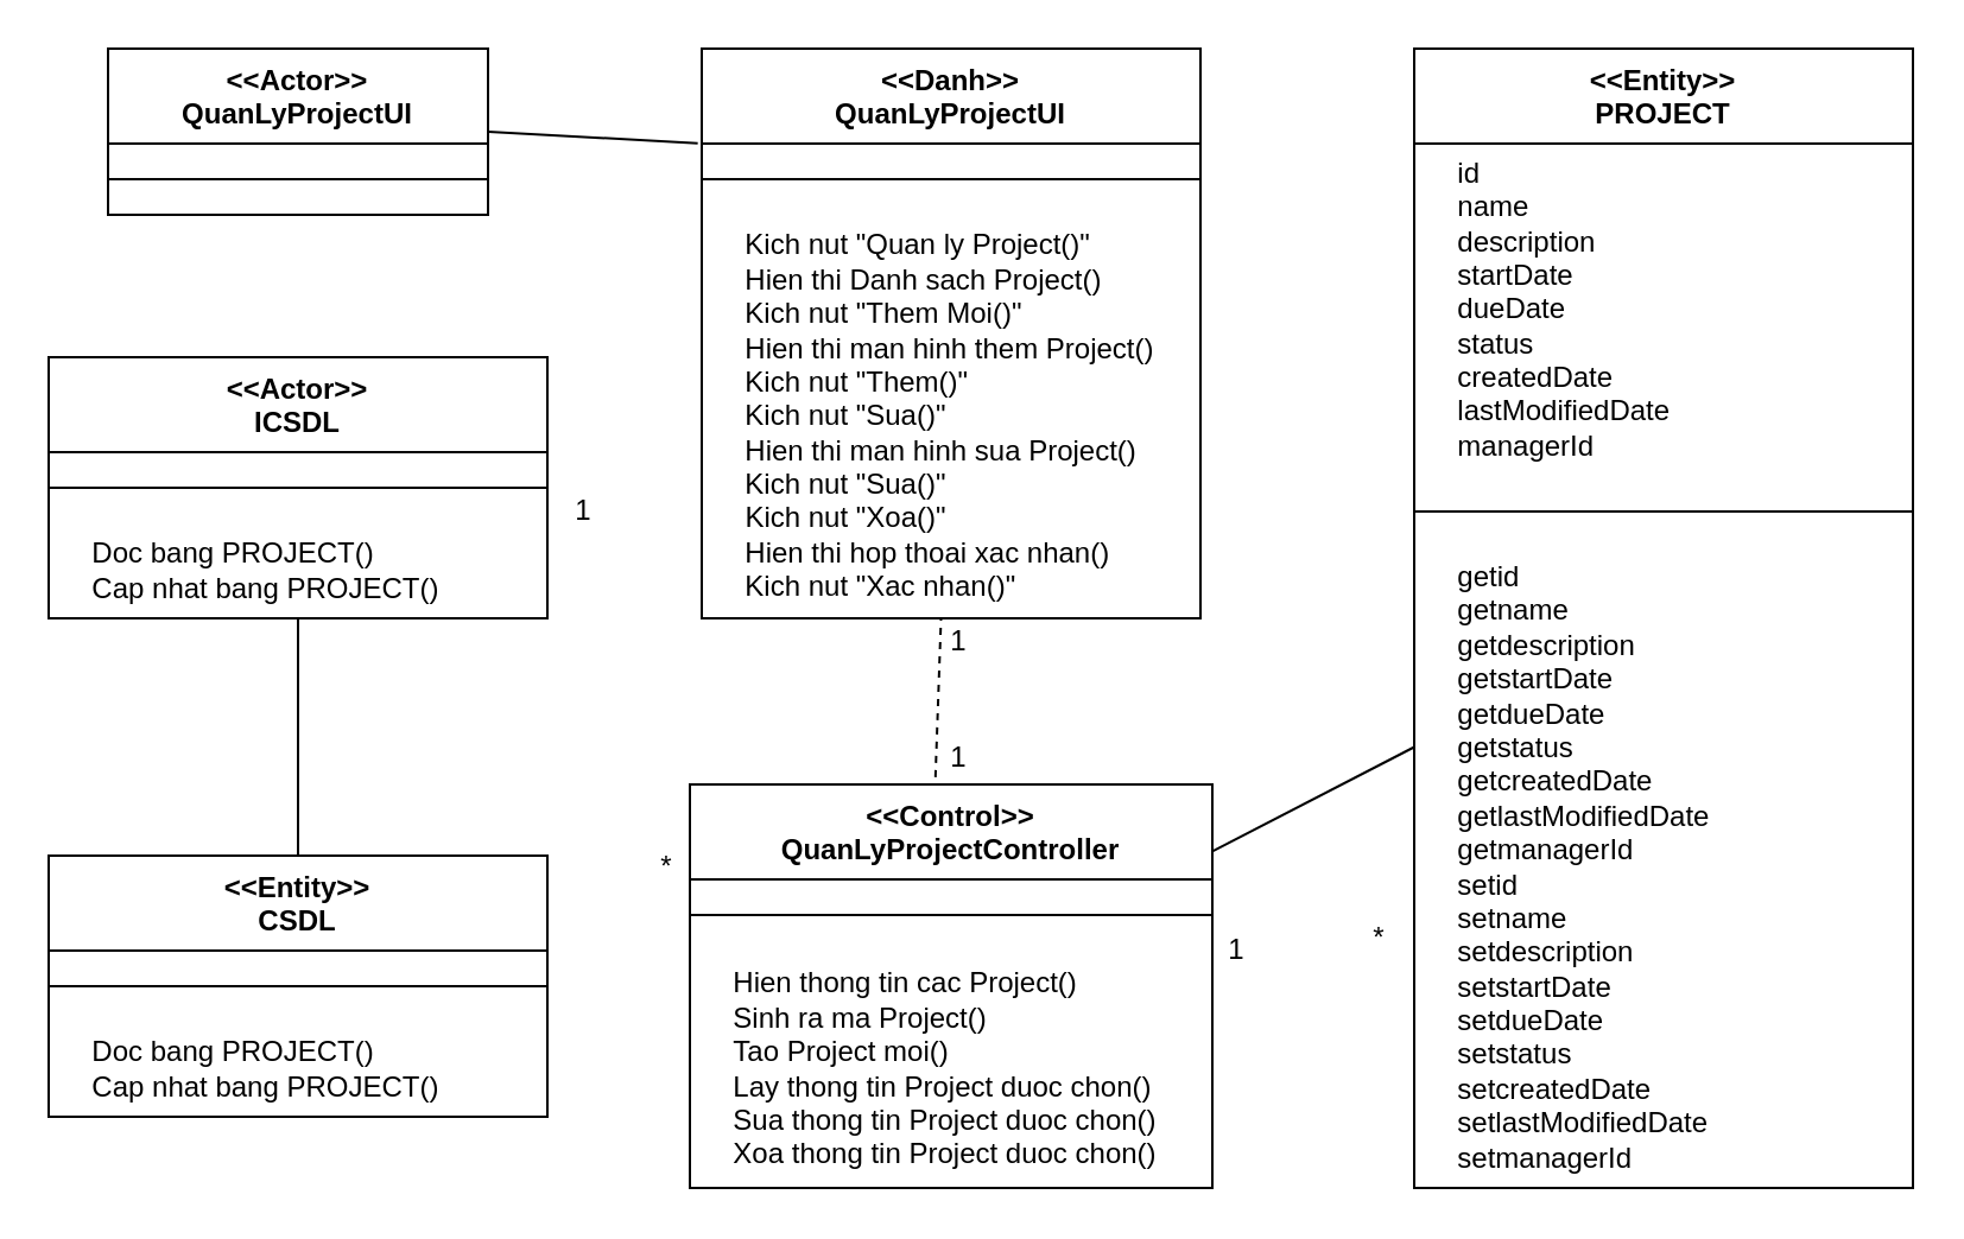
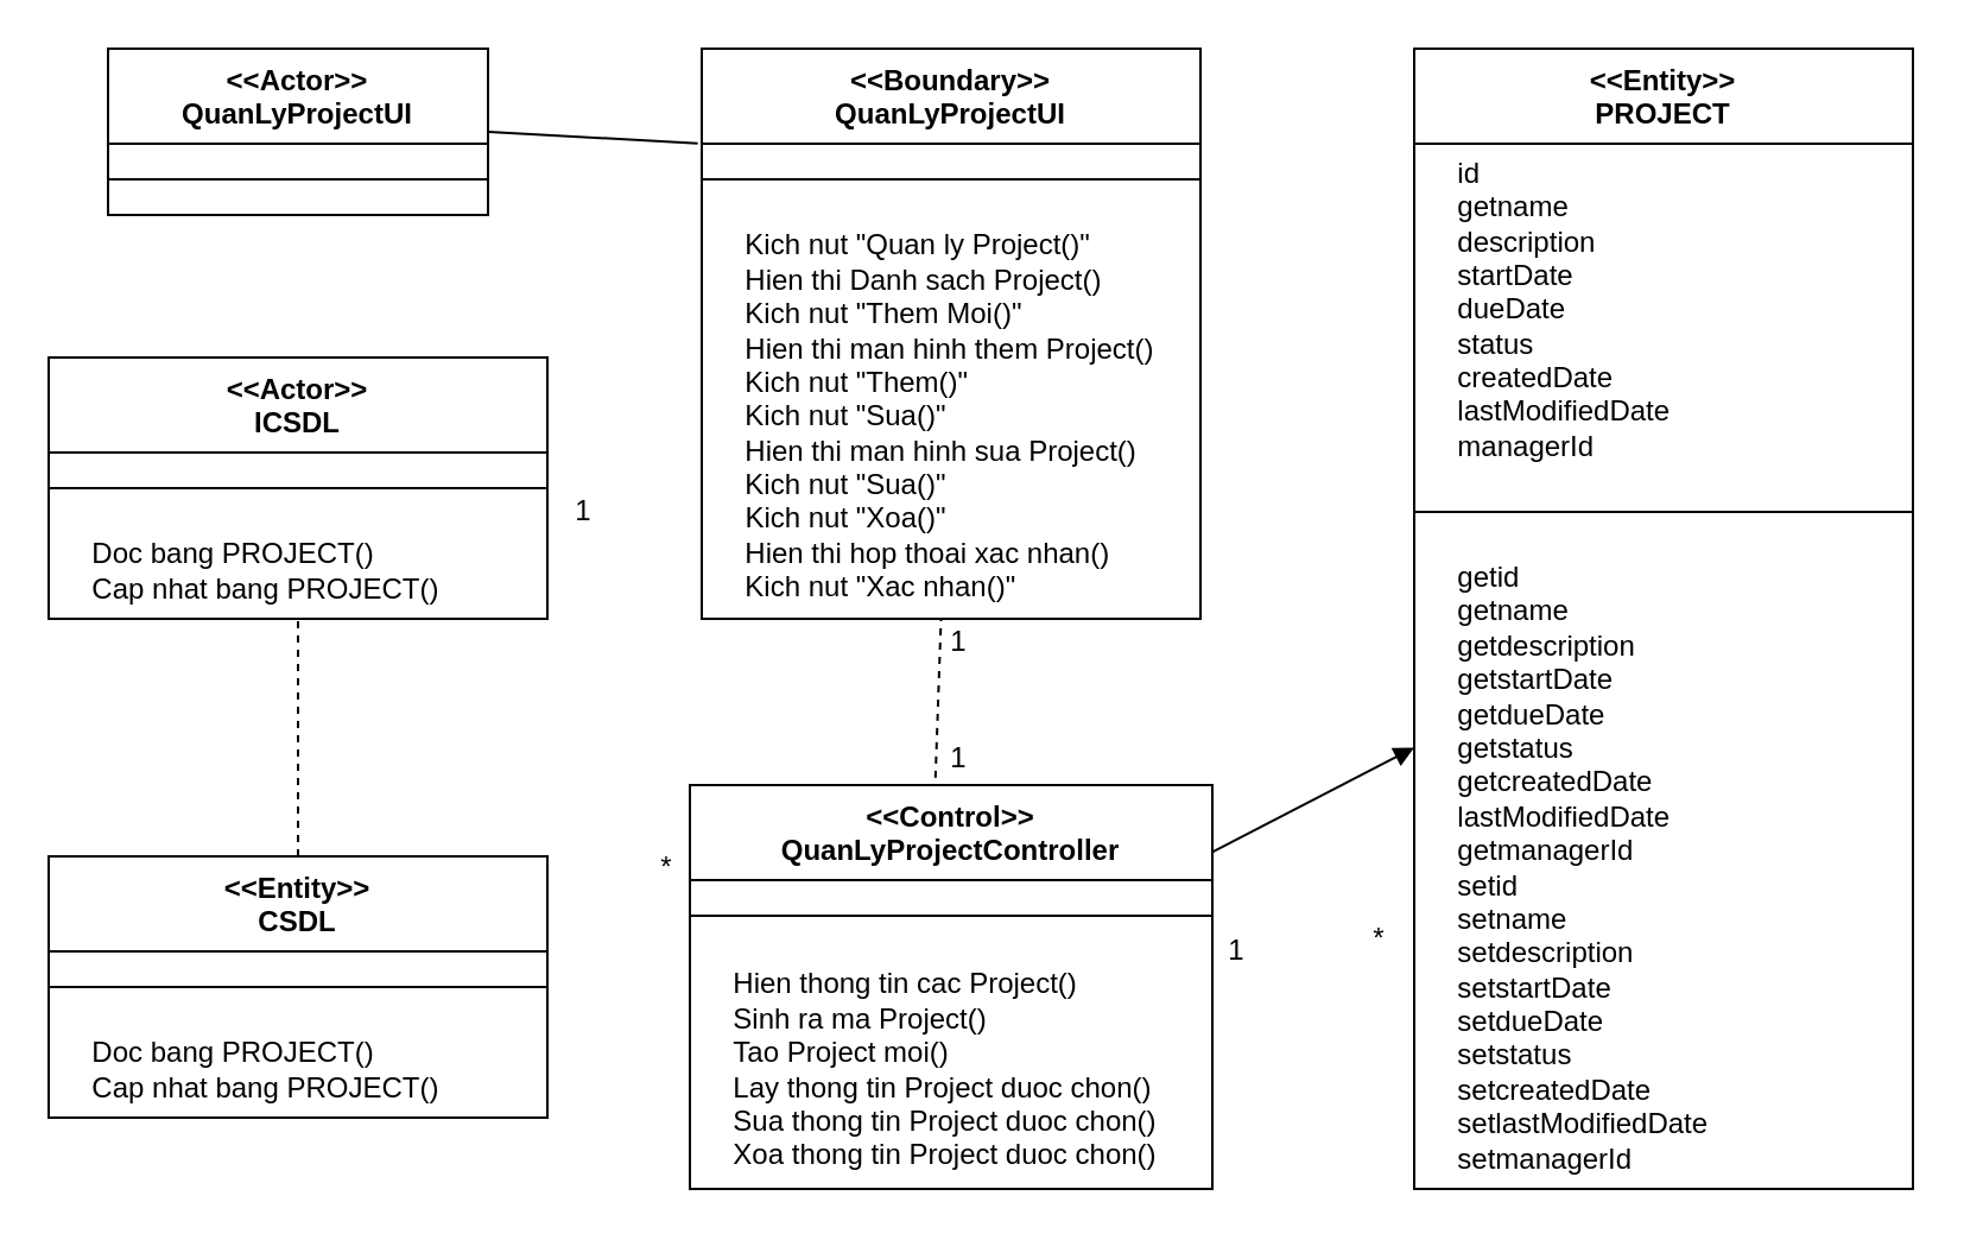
  <mxCell id="0" />
  <mxCell id="1" parent="0" />
  <mxCell id="2" value="&amp;lt;&amp;lt;Actor&amp;gt;&amp;gt;&lt;div&gt;QuanLyProjectUI&lt;/div&gt;" style="swimlane;fontStyle=1;align=center;verticalAlign=top;childLayout=stackLayout;horizontal=1;startSize=40;horizontalStack=0;resizeParent=1;resizeParentMax=0;resizeLast=0;collapsible=1;marginBottom=0;whiteSpace=wrap;html=1;" vertex="1" parent="1"><mxGeometry x="45" y="20" width="160" height="70" as="geometry" /></mxCell>
  <mxCell id="3" value="" style="line;strokeWidth=1;fillColor=none;align=left;verticalAlign=middle;spacingTop=-1;spacingLeft=3;spacingRight=3;rotatable=0;labelPosition=right;points=[];portConstraint=eastwest;strokeColor=inherit;" vertex="1" parent="2"><mxGeometry y="40" width="160" height="30" as="geometry" /></mxCell>
- <mxCell id="4" value="&amp;lt;&amp;lt;Danh&amp;gt;&amp;gt;&lt;div&gt;QuanLyProjectUI&lt;/div&gt;" style="swimlane;fontStyle=1;align=center;verticalAlign=top;childLayout=stackLayout;horizontal=1;startSize=40;horizontalStack=0;resizeParent=1;resizeParentMax=0;resizeLast=0;collapsible=1;marginBottom=0;whiteSpace=wrap;html=1;" vertex="1" parent="1"><mxGeometry x="295" y="20" width="210" height="240" as="geometry" /></mxCell>
+ <mxCell id="4" value="&amp;lt;&amp;lt;Boundary&amp;gt;&amp;gt;&lt;div&gt;QuanLyProjectUI&lt;/div&gt;" style="swimlane;fontStyle=1;align=center;verticalAlign=top;childLayout=stackLayout;horizontal=1;startSize=40;horizontalStack=0;resizeParent=1;resizeParentMax=0;resizeLast=0;collapsible=1;marginBottom=0;whiteSpace=wrap;html=1;" vertex="1" parent="1"><mxGeometry x="295" y="20" width="210" height="240" as="geometry" /></mxCell>
  <mxCell id="5" value="" style="line;strokeWidth=1;fillColor=none;align=left;verticalAlign=middle;spacingTop=-1;spacingLeft=3;spacingRight=3;rotatable=0;labelPosition=right;points=[];portConstraint=eastwest;strokeColor=inherit;" vertex="1" parent="4"><mxGeometry y="40" width="210" height="30" as="geometry" /></mxCell>
  <mxCell id="6" value="&amp;nbsp; &amp;nbsp; &amp;nbsp;Kich nut &quot;Quan ly Project()&quot;&lt;br&gt;&lt;div&gt;&lt;span style=&quot;background-color: transparent; color: light-dark(rgb(0, 0, 0), rgb(255, 255, 255));&quot;&gt;&amp;nbsp; &amp;nbsp; &amp;nbsp;&lt;/span&gt;Hien thi Danh sach Project()&lt;/div&gt;&lt;div&gt;&lt;span style=&quot;background-color: transparent; color: light-dark(rgb(0, 0, 0), rgb(255, 255, 255));&quot;&gt;&amp;nbsp; &amp;nbsp; &amp;nbsp;&lt;/span&gt;Kich nut &quot;Them Moi()&quot;&lt;/div&gt;&lt;div&gt;&lt;span style=&quot;background-color: transparent; color: light-dark(rgb(0, 0, 0), rgb(255, 255, 255));&quot;&gt;&amp;nbsp; &amp;nbsp; &amp;nbsp;&lt;/span&gt;Hien thi man hinh them Project()&lt;/div&gt;&lt;div&gt;&lt;span style=&quot;background-color: transparent; color: light-dark(rgb(0, 0, 0), rgb(255, 255, 255));&quot;&gt;&amp;nbsp; &amp;nbsp; &amp;nbsp;&lt;/span&gt;Kich nut &quot;Them()&quot;&lt;/div&gt;&lt;div&gt;&lt;span style=&quot;background-color: transparent; color: light-dark(rgb(0, 0, 0), rgb(255, 255, 255));&quot;&gt;&amp;nbsp; &amp;nbsp; &amp;nbsp;&lt;/span&gt;Kich nut &quot;Sua()&quot;&lt;/div&gt;&lt;div&gt;&amp;nbsp; &amp;nbsp; &amp;nbsp;&lt;span style=&quot;background-color: transparent; color: light-dark(rgb(0, 0, 0), rgb(255, 255, 255));&quot;&gt;Hien thi man hinh sua Project()&lt;/span&gt;&lt;/div&gt;&lt;div&gt;&lt;span style=&quot;background-color: transparent; color: light-dark(rgb(0, 0, 0), rgb(255, 255, 255));&quot;&gt;&amp;nbsp; &amp;nbsp; &amp;nbsp;&lt;/span&gt;Kich nut &quot;Sua()&quot;&lt;/div&gt;&lt;div&gt;&amp;nbsp;&lt;span style=&quot;background-color: transparent; color: light-dark(rgb(0, 0, 0), rgb(255, 255, 255));&quot;&gt;&amp;nbsp;&amp;nbsp; &amp;nbsp;&lt;/span&gt;&lt;span style=&quot;background-color: transparent; color: light-dark(rgb(0, 0, 0), rgb(255, 255, 255));&quot;&gt;Kich nut &quot;Xoa()&quot;&lt;/span&gt;&lt;/div&gt;&lt;div&gt;&amp;nbsp; &amp;nbsp; &amp;nbsp;&lt;span style=&quot;background-color: transparent; color: light-dark(rgb(0, 0, 0), rgb(255, 255, 255));&quot;&gt;Hien thi hop thoai xac nhan()&lt;/span&gt;&lt;/div&gt;&lt;div&gt;&lt;span style=&quot;background-color: transparent; color: light-dark(rgb(0, 0, 0), rgb(255, 255, 255));&quot;&gt;&amp;nbsp; &amp;nbsp; &amp;nbsp;&lt;/span&gt;Kich nut &quot;Xac nhan()&quot;&lt;/div&gt;" style="text;html=1;align=left;verticalAlign=middle;resizable=0;points=[];autosize=1;strokeColor=none;fillColor=none;" vertex="1" parent="4"><mxGeometry y="70" width="210" height="170" as="geometry" /></mxCell>
  <mxCell id="7" value="&amp;lt;&amp;lt;Control&amp;gt;&amp;gt;&lt;div&gt;QuanLyProjectController&lt;/div&gt;" style="swimlane;fontStyle=1;align=center;verticalAlign=top;childLayout=stackLayout;horizontal=1;startSize=40;horizontalStack=0;resizeParent=1;resizeParentMax=0;resizeLast=0;collapsible=1;marginBottom=0;whiteSpace=wrap;html=1;" vertex="1" parent="1"><mxGeometry x="290" y="330" width="220" height="170" as="geometry" /></mxCell>
  <mxCell id="8" value="" style="line;strokeWidth=1;fillColor=none;align=left;verticalAlign=middle;spacingTop=-1;spacingLeft=3;spacingRight=3;rotatable=0;labelPosition=right;points=[];portConstraint=eastwest;strokeColor=inherit;" vertex="1" parent="7"><mxGeometry y="40" width="220" height="30" as="geometry" /></mxCell>
  <mxCell id="9" value="&amp;nbsp; &amp;nbsp; &amp;nbsp;Hien thong tin cac Project()&lt;div&gt;&amp;nbsp; &amp;nbsp; &amp;nbsp;Sinh ra ma Project()&lt;/div&gt;&lt;div&gt;&amp;nbsp; &amp;nbsp; &amp;nbsp;Tao Project moi()&lt;/div&gt;&lt;div&gt;&amp;nbsp; &amp;nbsp; &amp;nbsp;Lay thong tin Project duoc chon()&lt;/div&gt;&lt;div&gt;&amp;nbsp; &amp;nbsp; &amp;nbsp;Sua&amp;nbsp;&lt;span style=&quot;background-color: transparent; color: light-dark(rgb(0, 0, 0), rgb(255, 255, 255));&quot;&gt;thong tin Project duoc chon()&lt;/span&gt;&lt;/div&gt;&lt;div&gt;&amp;nbsp; &amp;nbsp; &amp;nbsp;Xoa&amp;nbsp;&lt;span style=&quot;background-color: transparent; color: light-dark(rgb(0, 0, 0), rgb(255, 255, 255));&quot;&gt;thong tin Project duoc chon()&lt;/span&gt;&lt;/div&gt;" style="text;html=1;align=left;verticalAlign=middle;resizable=0;points=[];autosize=1;strokeColor=none;fillColor=none;" vertex="1" parent="7"><mxGeometry y="70" width="220" height="100" as="geometry" /></mxCell>
  <mxCell id="10" value="&amp;lt;&amp;lt;Entity&amp;gt;&amp;gt;&lt;div&gt;CSDL&lt;/div&gt;" style="swimlane;fontStyle=1;align=center;verticalAlign=top;childLayout=stackLayout;horizontal=1;startSize=40;horizontalStack=0;resizeParent=1;resizeParentMax=0;resizeLast=0;collapsible=1;marginBottom=0;whiteSpace=wrap;html=1;" vertex="1" parent="1"><mxGeometry x="20" y="360" width="210" height="110" as="geometry" /></mxCell>
  <mxCell id="11" value="" style="line;strokeWidth=1;fillColor=none;align=left;verticalAlign=middle;spacingTop=-1;spacingLeft=3;spacingRight=3;rotatable=0;labelPosition=right;points=[];portConstraint=eastwest;strokeColor=inherit;" vertex="1" parent="10"><mxGeometry y="40" width="210" height="30" as="geometry" /></mxCell>
  <mxCell id="12" value="&amp;nbsp; &amp;nbsp; &amp;nbsp;Doc bang PROJECT()&lt;div&gt;&amp;nbsp; &amp;nbsp; &amp;nbsp;Cap nhat bang PROJECT()&lt;/div&gt;" style="text;html=1;align=left;verticalAlign=middle;resizable=0;points=[];autosize=1;strokeColor=none;fillColor=none;" vertex="1" parent="10"><mxGeometry y="70" width="210" height="40" as="geometry" /></mxCell>
  <mxCell id="13" value="&amp;lt;&amp;lt;Actor&amp;gt;&amp;gt;&lt;div&gt;ICSDL&lt;/div&gt;" style="swimlane;fontStyle=1;align=center;verticalAlign=top;childLayout=stackLayout;horizontal=1;startSize=40;horizontalStack=0;resizeParent=1;resizeParentMax=0;resizeLast=0;collapsible=1;marginBottom=0;whiteSpace=wrap;html=1;" vertex="1" parent="1"><mxGeometry x="20" y="150" width="210" height="110" as="geometry" /></mxCell>
  <mxCell id="14" value="" style="line;strokeWidth=1;fillColor=none;align=left;verticalAlign=middle;spacingTop=-1;spacingLeft=3;spacingRight=3;rotatable=0;labelPosition=right;points=[];portConstraint=eastwest;strokeColor=inherit;" vertex="1" parent="13"><mxGeometry y="40" width="210" height="30" as="geometry" /></mxCell>
  <mxCell id="15" value="&amp;nbsp; &amp;nbsp; &amp;nbsp;Doc bang PROJECT()&lt;div&gt;&amp;nbsp; &amp;nbsp; &amp;nbsp;Cap nhat bang PROJECT()&lt;/div&gt;" style="text;html=1;align=left;verticalAlign=middle;resizable=0;points=[];autosize=1;strokeColor=none;fillColor=none;" vertex="1" parent="13"><mxGeometry y="70" width="210" height="40" as="geometry" /></mxCell>
  <mxCell id="16" value="&amp;lt;&amp;lt;Entity&amp;gt;&amp;gt;&lt;div&gt;PROJECT&lt;/div&gt;" style="swimlane;fontStyle=1;align=center;verticalAlign=top;childLayout=stackLayout;horizontal=1;startSize=40;horizontalStack=0;resizeParent=1;resizeParentMax=0;resizeLast=0;collapsible=1;marginBottom=0;whiteSpace=wrap;html=1;" vertex="1" parent="1"><mxGeometry x="595" y="20" width="210" height="480" as="geometry" /></mxCell>
- <mxCell id="17" value="&amp;nbsp; &amp;nbsp; &amp;nbsp;id&lt;div&gt;&amp;nbsp; &amp;nbsp; &amp;nbsp;name&lt;/div&gt;&lt;div&gt;&amp;nbsp; &amp;nbsp; &amp;nbsp;description&lt;/div&gt;&lt;div&gt;&amp;nbsp; &amp;nbsp; &amp;nbsp;startDate&lt;/div&gt;&lt;div&gt;&amp;nbsp; &amp;nbsp; &amp;nbsp;dueDate&lt;/div&gt;&lt;div&gt;&amp;nbsp; &amp;nbsp; &amp;nbsp;status&lt;/div&gt;&lt;div&gt;&amp;nbsp; &amp;nbsp; &amp;nbsp;createdDate&lt;/div&gt;&lt;div&gt;&amp;nbsp; &amp;nbsp; &amp;nbsp;lastModifiedDate&lt;/div&gt;&lt;div&gt;&amp;nbsp; &amp;nbsp; &amp;nbsp;managerId&lt;/div&gt;" style="text;html=1;align=left;verticalAlign=middle;resizable=0;points=[];autosize=1;strokeColor=none;fillColor=none;" vertex="1" parent="16"><mxGeometry y="40" width="210" height="140" as="geometry" /></mxCell>
+ <mxCell id="17" value="&amp;nbsp; &amp;nbsp; &amp;nbsp;id&lt;div&gt;&amp;nbsp; &amp;nbsp; &amp;nbsp;getname&lt;/div&gt;&lt;div&gt;&amp;nbsp; &amp;nbsp; &amp;nbsp;description&lt;/div&gt;&lt;div&gt;&amp;nbsp; &amp;nbsp; &amp;nbsp;startDate&lt;/div&gt;&lt;div&gt;&amp;nbsp; &amp;nbsp; &amp;nbsp;dueDate&lt;/div&gt;&lt;div&gt;&amp;nbsp; &amp;nbsp; &amp;nbsp;status&lt;/div&gt;&lt;div&gt;&amp;nbsp; &amp;nbsp; &amp;nbsp;createdDate&lt;/div&gt;&lt;div&gt;&amp;nbsp; &amp;nbsp; &amp;nbsp;lastModifiedDate&lt;/div&gt;&lt;div&gt;&amp;nbsp; &amp;nbsp; &amp;nbsp;managerId&lt;/div&gt;" style="text;html=1;align=left;verticalAlign=middle;resizable=0;points=[];autosize=1;strokeColor=none;fillColor=none;" vertex="1" parent="16"><mxGeometry y="40" width="210" height="140" as="geometry" /></mxCell>
  <mxCell id="18" value="" style="line;strokeWidth=1;fillColor=none;align=left;verticalAlign=middle;spacingTop=-1;spacingLeft=3;spacingRight=3;rotatable=0;labelPosition=right;points=[];portConstraint=eastwest;strokeColor=inherit;" vertex="1" parent="16"><mxGeometry y="180" width="210" height="30" as="geometry" /></mxCell>
- <mxCell id="19" value="&amp;nbsp; &amp;nbsp; &amp;nbsp;getid&lt;div&gt;&amp;nbsp; &amp;nbsp; &amp;nbsp;getname&lt;/div&gt;&lt;div&gt;&amp;nbsp; &amp;nbsp; &amp;nbsp;getdescription&lt;/div&gt;&lt;div&gt;&amp;nbsp; &amp;nbsp; &amp;nbsp;getstartDate&lt;/div&gt;&lt;div&gt;&amp;nbsp; &amp;nbsp; &amp;nbsp;getdueDate&lt;/div&gt;&lt;div&gt;&amp;nbsp; &amp;nbsp; &amp;nbsp;getstatus&lt;/div&gt;&lt;div&gt;&amp;nbsp; &amp;nbsp; &amp;nbsp;getcreatedDate&lt;/div&gt;&lt;div&gt;&amp;nbsp; &amp;nbsp; &amp;nbsp;getlastModifiedDate&lt;/div&gt;&lt;div&gt;&amp;nbsp; &amp;nbsp; &amp;nbsp;getmanagerId&lt;/div&gt;&lt;div&gt;&amp;nbsp; &amp;nbsp; &amp;nbsp;setid&lt;div&gt;&amp;nbsp; &amp;nbsp; &amp;nbsp;setname&lt;/div&gt;&lt;div&gt;&amp;nbsp; &amp;nbsp; &amp;nbsp;setdescription&lt;/div&gt;&lt;div&gt;&amp;nbsp; &amp;nbsp; &amp;nbsp;setstartDate&lt;/div&gt;&lt;div&gt;&amp;nbsp; &amp;nbsp; &amp;nbsp;setdueDate&lt;/div&gt;&lt;div&gt;&amp;nbsp; &amp;nbsp; &amp;nbsp;setstatus&lt;/div&gt;&lt;div&gt;&amp;nbsp; &amp;nbsp; &amp;nbsp;setcreatedDate&lt;/div&gt;&lt;div&gt;&amp;nbsp; &amp;nbsp; &amp;nbsp;setlastModifiedDate&lt;/div&gt;&lt;div&gt;&amp;nbsp; &amp;nbsp; &amp;nbsp;setmanagerId&lt;/div&gt;&lt;/div&gt;" style="text;html=1;align=left;verticalAlign=middle;resizable=0;points=[];autosize=1;strokeColor=none;fillColor=none;" vertex="1" parent="16"><mxGeometry y="210" width="210" height="270" as="geometry" /></mxCell>
+ <mxCell id="19" value="&amp;nbsp; &amp;nbsp; &amp;nbsp;getid&lt;div&gt;&amp;nbsp; &amp;nbsp; &amp;nbsp;getname&lt;/div&gt;&lt;div&gt;&amp;nbsp; &amp;nbsp; &amp;nbsp;getdescription&lt;/div&gt;&lt;div&gt;&amp;nbsp; &amp;nbsp; &amp;nbsp;getstartDate&lt;/div&gt;&lt;div&gt;&amp;nbsp; &amp;nbsp; &amp;nbsp;getdueDate&lt;/div&gt;&lt;div&gt;&amp;nbsp; &amp;nbsp; &amp;nbsp;getstatus&lt;/div&gt;&lt;div&gt;&amp;nbsp; &amp;nbsp; &amp;nbsp;getcreatedDate&lt;/div&gt;&lt;div&gt;&amp;nbsp; &amp;nbsp; &amp;nbsp;lastModifiedDate&lt;/div&gt;&lt;div&gt;&amp;nbsp; &amp;nbsp; &amp;nbsp;getmanagerId&lt;/div&gt;&lt;div&gt;&amp;nbsp; &amp;nbsp; &amp;nbsp;setid&lt;div&gt;&amp;nbsp; &amp;nbsp; &amp;nbsp;setname&lt;/div&gt;&lt;div&gt;&amp;nbsp; &amp;nbsp; &amp;nbsp;setdescription&lt;/div&gt;&lt;div&gt;&amp;nbsp; &amp;nbsp; &amp;nbsp;setstartDate&lt;/div&gt;&lt;div&gt;&amp;nbsp; &amp;nbsp; &amp;nbsp;setdueDate&lt;/div&gt;&lt;div&gt;&amp;nbsp; &amp;nbsp; &amp;nbsp;setstatus&lt;/div&gt;&lt;div&gt;&amp;nbsp; &amp;nbsp; &amp;nbsp;setcreatedDate&lt;/div&gt;&lt;div&gt;&amp;nbsp; &amp;nbsp; &amp;nbsp;setlastModifiedDate&lt;/div&gt;&lt;div&gt;&amp;nbsp; &amp;nbsp; &amp;nbsp;setmanagerId&lt;/div&gt;&lt;/div&gt;" style="text;html=1;align=left;verticalAlign=middle;resizable=0;points=[];autosize=1;strokeColor=none;fillColor=none;" vertex="1" parent="16"><mxGeometry y="210" width="210" height="270" as="geometry" /></mxCell>
  <mxCell id="20" value="" style="endArrow=none;html=1;rounded=0;exitX=1;exitY=0.5;exitDx=0;exitDy=0;entryX=-0.008;entryY=0.166;entryDx=0;entryDy=0;entryPerimeter=0;" edge="1" parent="1" source="2" target="4"><mxGeometry width="50" height="50" relative="1" as="geometry"><mxPoint x="385" y="330" as="sourcePoint" /><mxPoint x="435" y="280" as="targetPoint" /></mxGeometry></mxCell>
- <mxCell id="21" value="" style="endArrow=none;html=1;rounded=0;exitX=0.5;exitY=0;exitDx=0;exitDy=0;" edge="1" parent="1" source="10" target="13"><mxGeometry width="50" height="50" relative="1" as="geometry"><mxPoint x="265" y="387.5" as="sourcePoint" /><mxPoint x="267.52" y="191.03" as="targetPoint" /></mxGeometry></mxCell>
- <mxCell id="22" value="" style="endArrow=none;html=1;rounded=0;" edge="1" parent="1" source="7" target="16"><mxGeometry width="50" height="50" relative="1" as="geometry"><mxPoint x="300" y="383" as="sourcePoint" /><mxPoint x="240" y="215" as="targetPoint" /></mxGeometry></mxCell>
+ <mxCell id="21" value="" style="endArrow=none;html=1;rounded=0;exitX=0.5;exitY=0;exitDx=0;exitDy=0;dashed=1;" edge="1" parent="1" source="10" target="13"><mxGeometry width="50" height="50" relative="1" as="geometry"><mxPoint x="265" y="387.5" as="sourcePoint" /><mxPoint x="267.52" y="191.03" as="targetPoint" /></mxGeometry></mxCell>
+ <mxCell id="22" value="" style="endArrow=block;html=1;rounded=0;" edge="1" parent="1" source="7" target="16"><mxGeometry width="50" height="50" relative="1" as="geometry"><mxPoint x="300" y="383" as="sourcePoint" /><mxPoint x="240" y="215" as="targetPoint" /></mxGeometry></mxCell>
  <mxCell id="23" value="" style="endArrow=none;html=1;rounded=0;exitX=0.47;exitY=-0.018;exitDx=0;exitDy=0;exitPerimeter=0;dashed=1;" edge="1" parent="1" source="7" target="4"><mxGeometry width="50" height="50" relative="1" as="geometry"><mxPoint x="520" y="394" as="sourcePoint" /><mxPoint x="605" y="370" as="targetPoint" /></mxGeometry></mxCell>
  <mxCell id="24" value="1" style="text;html=1;align=center;verticalAlign=middle;resizable=0;points=[];autosize=1;strokeColor=none;fillColor=none;" vertex="1" parent="1"><mxGeometry x="505" y="385" width="30" height="30" as="geometry" /></mxCell>
  <mxCell id="25" value="*" style="text;html=1;align=center;verticalAlign=middle;resizable=0;points=[];autosize=1;strokeColor=none;fillColor=none;" vertex="1" parent="1"><mxGeometry x="565" y="380" width="30" height="30" as="geometry" /></mxCell>
  <mxCell id="26" value="1" style="text;html=1;align=center;verticalAlign=middle;resizable=0;points=[];autosize=1;strokeColor=none;fillColor=none;" vertex="1" parent="1"><mxGeometry x="230" y="200" width="30" height="30" as="geometry" /></mxCell>
  <mxCell id="27" value="*" style="text;html=1;align=center;verticalAlign=middle;resizable=0;points=[];autosize=1;strokeColor=none;fillColor=none;" vertex="1" parent="1"><mxGeometry x="265" y="350" width="30" height="30" as="geometry" /></mxCell>
  <mxCell id="28" value="1" style="text;html=1;align=center;verticalAlign=middle;resizable=0;points=[];autosize=1;strokeColor=none;fillColor=none;" vertex="1" parent="1"><mxGeometry x="388" y="255" width="30" height="30" as="geometry" /></mxCell>
  <mxCell id="29" value="1" style="text;html=1;align=center;verticalAlign=middle;resizable=0;points=[];autosize=1;strokeColor=none;fillColor=none;" vertex="1" parent="1"><mxGeometry x="388" y="304" width="30" height="30" as="geometry" /></mxCell>
